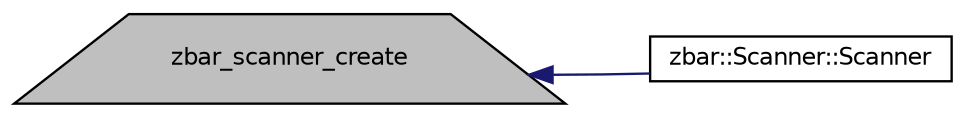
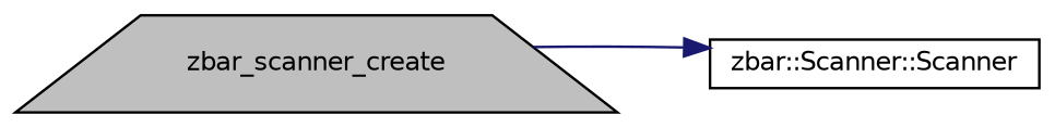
  digraph {
    rankdir=LR
    node [color=black fontname=Helvetica fontsize=10 style=filled]
    n1 [fillcolor=grey75 fontcolor=black height=0.2 label=zbar_scanner_create shape=trapezium width=0.4]
    n2 [fillcolor=white height=0.2 label="zbar::Scanner::Scanner" shape=box width=0.4]
-   n1 -> n2 [color=midnightblue dir=back fontname=Helvetica fontsize=10 labelfontname=Helvetica labelfontsize=10 style=solid]
+   n2 -> n1 [color=midnightblue dir=back fontname=Helvetica fontsize=10 labelfontname=Helvetica labelfontsize=10 style=solid]
  }
